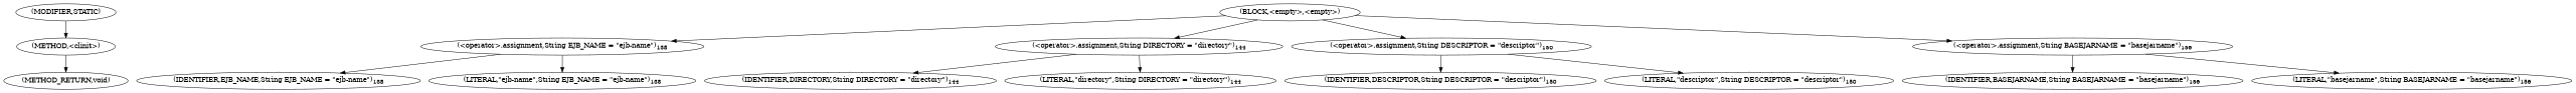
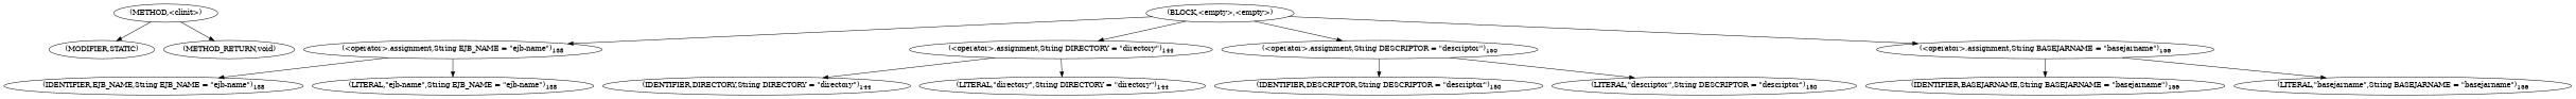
  digraph {
    n1 [label=<(METHOD,&lt;clinit&gt;)>]
    n2 [label=<(MODIFIER,STATIC)>]
    n3 [label=<(METHOD_RETURN,void)>]
    n4 [label=<(BLOCK,&lt;empty&gt;,&lt;empty&gt;)>]
    n5 [label=<(&lt;operator&gt;.assignment,String EJB_NAME = &quot;ejb-name&quot;)<SUB>138</SUB>>]
    n6 [label=<(&lt;operator&gt;.assignment,String DIRECTORY = &quot;directory&quot;)<SUB>144</SUB>>]
    n7 [label=<(&lt;operator&gt;.assignment,String DESCRIPTOR = &quot;descriptor&quot;)<SUB>150</SUB>>]
    n8 [label=<(&lt;operator&gt;.assignment,String BASEJARNAME = &quot;basejarname&quot;)<SUB>156</SUB>>]
    n9 [label=<(IDENTIFIER,EJB_NAME,String EJB_NAME = &quot;ejb-name&quot;)<SUB>138</SUB>>]
    n10 [label=<(LITERAL,&quot;ejb-name&quot;,String EJB_NAME = &quot;ejb-name&quot;)<SUB>138</SUB>>]
    n11 [label=<(IDENTIFIER,DIRECTORY,String DIRECTORY = &quot;directory&quot;)<SUB>144</SUB>>]
    n12 [label=<(LITERAL,&quot;directory&quot;,String DIRECTORY = &quot;directory&quot;)<SUB>144</SUB>>]
    n13 [label=<(IDENTIFIER,DESCRIPTOR,String DESCRIPTOR = &quot;descriptor&quot;)<SUB>150</SUB>>]
    n14 [label=<(LITERAL,&quot;descriptor&quot;,String DESCRIPTOR = &quot;descriptor&quot;)<SUB>150</SUB>>]
    n15 [label=<(IDENTIFIER,BASEJARNAME,String BASEJARNAME = &quot;basejarname&quot;)<SUB>156</SUB>>]
    n16 [label=<(LITERAL,&quot;basejarname&quot;,String BASEJARNAME = &quot;basejarname&quot;)<SUB>156</SUB>>]
-   n2 -> n1
+   n1 -> n2
    n1 -> n3
    n4 -> n5
    n4 -> n6
    n4 -> n7
    n4 -> n8
    n5 -> n9
    n5 -> n10
    n6 -> n11
    n6 -> n12
    n7 -> n13
    n7 -> n14
    n8 -> n15
    n8 -> n16
  }
